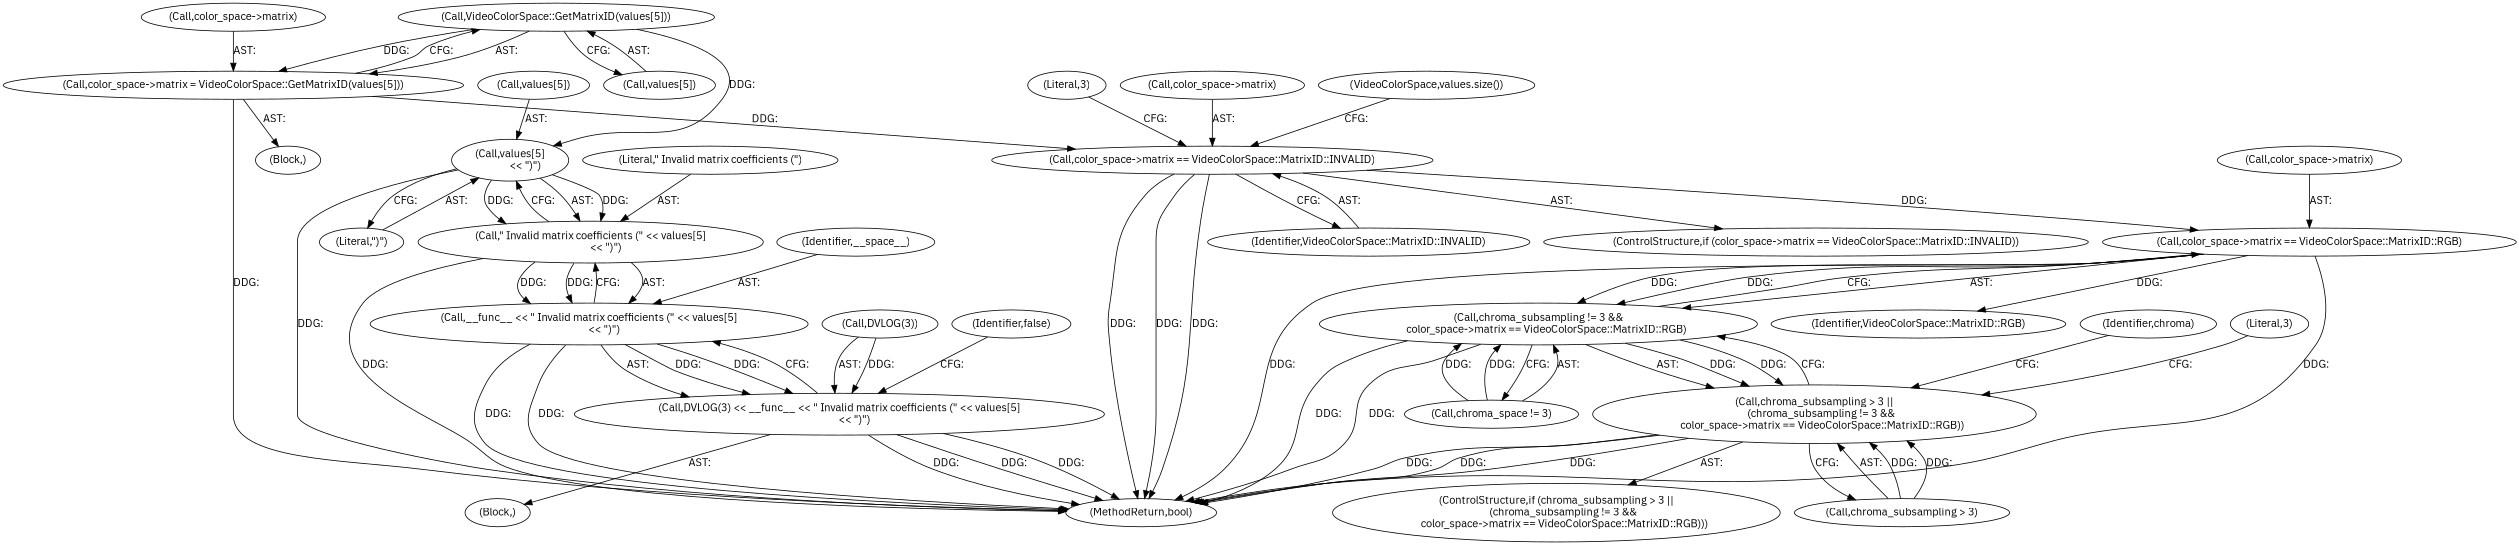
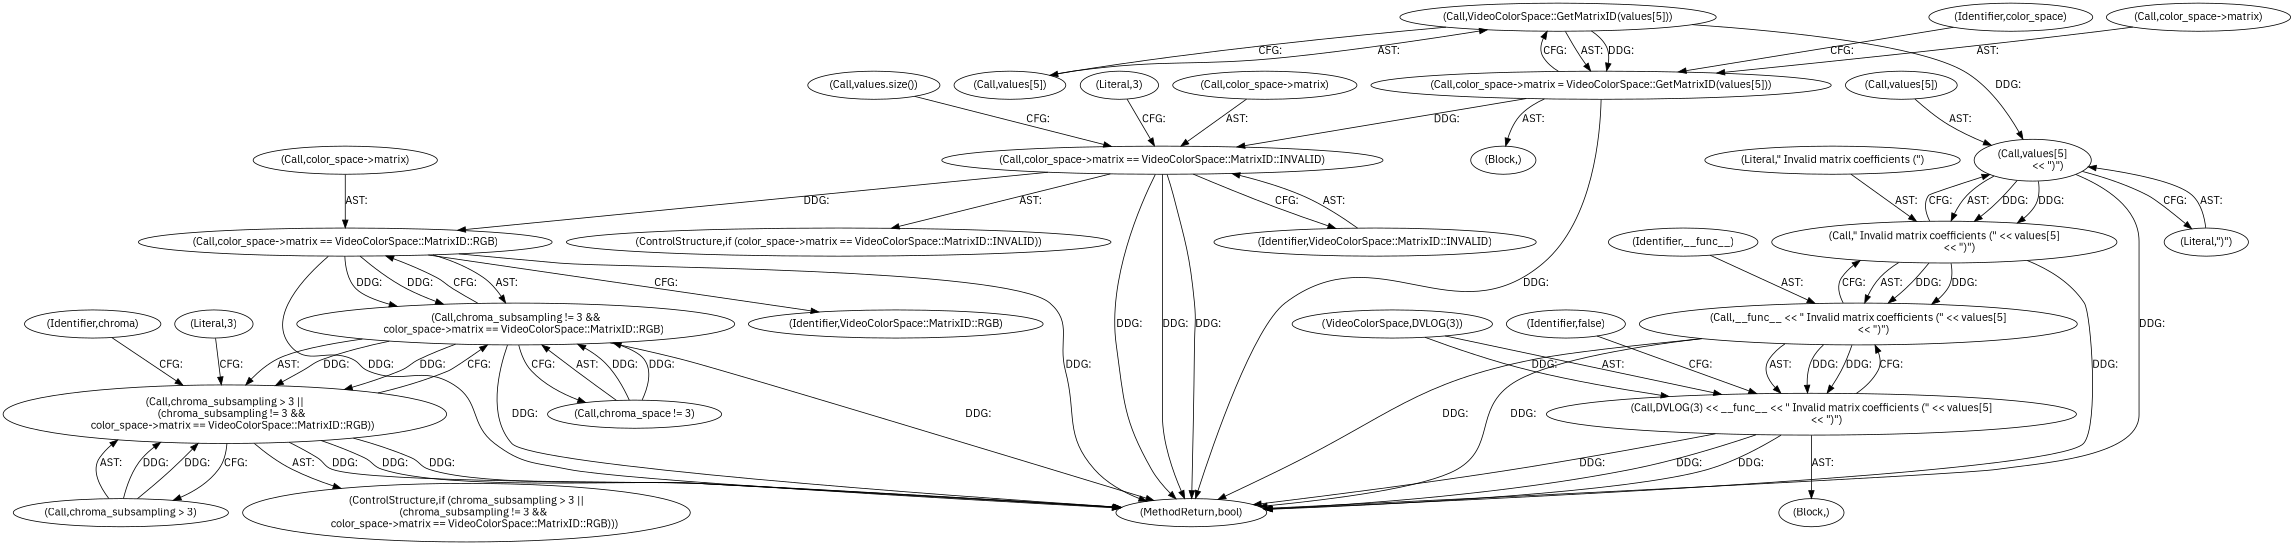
  digraph {
    fontname="IBM Plex Sans"
    node [fontname="IBM Plex Sans"]
    edge [fontname="IBM Plex Sans"]
    n1 [label="(Call,VideoColorSpace::GetMatrixID(values[5]))"]
    n2 [label="(Call,color_space->matrix = VideoColorSpace::GetMatrixID(values[5]))"]
    n3 [label="(Call,values[5]\n             << \")\")"]
    n4 [label="(Call,values[5])"]
    n5 [label="(MethodReturn,bool)"]
    n6 [label="(Call,color_space->matrix == VideoColorSpace::MatrixID::INVALID)"]
    n7 [label="(Block,)"]
    n8 [label="(Call,\" Invalid matrix coefficients (\" << values[5]\n             << \")\")"]
    n9 [label="(Literal,\")\")"]
    n10 [label="(Call,color_space->matrix == VideoColorSpace::MatrixID::RGB)"]
    n11 [label="(Identifier,VideoColorSpace::MatrixID::INVALID)"]
    n12 [label="(ControlStructure,if (color_space->matrix == VideoColorSpace::MatrixID::INVALID))"]
    n13 [label="(Call,chroma_subsampling != 3 &&\n       color_space->matrix == VideoColorSpace::MatrixID::RGB)"]
    n14 [label="(Identifier,VideoColorSpace::MatrixID::RGB)"]
    n15 [label="(Call,chroma_subsampling > 3 ||\n      (chroma_subsampling != 3 &&\n       color_space->matrix == VideoColorSpace::MatrixID::RGB))"]
    n16 [label="(Call,chroma_space != 3)"]
    n17 [label="(Call,chroma_subsampling > 3)"]
    n18 [label="(ControlStructure,if (chroma_subsampling > 3 ||\n      (chroma_subsampling != 3 &&\n       color_space->matrix == VideoColorSpace::MatrixID::RGB)))"]
    n19 [label="(Call,__func__ << \" Invalid matrix coefficients (\" << values[5]\n             << \")\")"]
    n20 [label="(Call,DVLOG(3) << __func__ << \" Invalid matrix coefficients (\" << values[5]\n             << \")\")"]
    n21 [label="(Block,)"]
+   n22 [label="(Identifier,color_space)"]
    n23 [label="(Literal,3)"]
-   n24 [label="(Call,DVLOG(3))"]
+   n24 [label="(VideoColorSpace,DVLOG(3))"]
    n25 [label="(Literal,\" Invalid matrix coefficients (\")"]
    n26 [label="(Identifier,chroma)"]
    n27 [label="(Identifier,false)"]
-   n28 [label="(Identifier,__space__)"]
+   n28 [label="(Identifier,__func__)"]
    n29 [label="(Call,color_space->matrix)"]
    n30 [label="(Call,color_space->matrix)"]
    n31 [label="(Call,values[5])"]
    n32 [label="(Call,color_space->matrix)"]
-   n33 [label="(VideoColorSpace,values.size())"]
+   n33 [label="(Call,values.size())"]
    n34 [label="(Literal,3)"]
    n1 -> n2 [label="AST: "]
    n1 -> n2 [label="DDG: "]
    n1 -> n3 [label="DDG: "]
    n1 -> n4 [label="CFG: "]
    n2 -> n1 [label="CFG: "]
    n2 -> n5 [label="DDG: "]
    n2 -> n6 [label="DDG: "]
    n2 -> n7 [label="AST: "]
    n3 -> n5 [label="DDG: "]
    n3 -> n8 [label="AST: "]
    n3 -> n8 [label="DDG: "]
    n3 -> n8 [label="DDG: "]
    n3 -> n9 [label="CFG: "]
    n4 -> n1 [label="AST: "]
    n6 -> n5 [label="DDG: "]
    n6 -> n5 [label="DDG: "]
    n6 -> n5 [label="DDG: "]
    n6 -> n10 [label="DDG: "]
    n6 -> n11 [label="CFG: "]
    n6 -> n12 [label="AST: "]
    n8 -> n3 [label="CFG: "]
    n8 -> n5 [label="DDG: "]
    n8 -> n19 [label="AST: "]
    n8 -> n19 [label="DDG: "]
    n8 -> n19 [label="DDG: "]
    n9 -> n3 [label="AST: "]
    n10 -> n5 [label="DDG: "]
    n10 -> n5 [label="DDG: "]
    n10 -> n13 [label="AST: "]
    n10 -> n13 [label="DDG: "]
    n10 -> n13 [label="DDG: "]
-   n10 -> n14 [label="DDG: "]
+   n10 -> n14 [label="CFG: "]
    n11 -> n6 [label="AST: "]
    n13 -> n5 [label="DDG: "]
    n13 -> n5 [label="DDG: "]
    n13 -> n10 [label="CFG: "]
    n13 -> n15 [label="AST: "]
    n13 -> n15 [label="DDG: "]
    n13 -> n15 [label="DDG: "]
    n13 -> n16 [label="CFG: "]
    n15 -> n5 [label="DDG: "]
    n15 -> n5 [label="DDG: "]
    n15 -> n5 [label="DDG: "]
    n15 -> n13 [label="CFG: "]
    n15 -> n17 [label="CFG: "]
    n15 -> n18 [label="AST: "]
    n16 -> n13 [label="AST: "]
    n16 -> n13 [label="DDG: "]
    n16 -> n13 [label="DDG: "]
    n17 -> n15 [label="AST: "]
    n17 -> n15 [label="DDG: "]
    n17 -> n15 [label="DDG: "]
    n19 -> n5 [label="DDG: "]
    n19 -> n5 [label="DDG: "]
    n19 -> n8 [label="CFG: "]
    n19 -> n20 [label="AST: "]
    n19 -> n20 [label="DDG: "]
    n19 -> n20 [label="DDG: "]
    n20 -> n5 [label="DDG: "]
    n20 -> n5 [label="DDG: "]
    n20 -> n5 [label="DDG: "]
    n20 -> n19 [label="CFG: "]
    n20 -> n21 [label="AST: "]
+   n22 -> n2 [label="CFG: "]
    n23 -> n6 [label="CFG: "]
    n24 -> n20 [label="AST: "]
    n24 -> n20 [label="DDG: "]
    n25 -> n8 [label="AST: "]
    n26 -> n15 [label="CFG: "]
    n27 -> n20 [label="CFG: "]
    n28 -> n19 [label="AST: "]
    n29 -> n2 [label="AST: "]
    n30 -> n6 [label="AST: "]
    n31 -> n3 [label="AST: "]
    n32 -> n10 [label="AST: "]
    n33 -> n6 [label="CFG: "]
    n34 -> n15 [label="CFG: "]
  }
